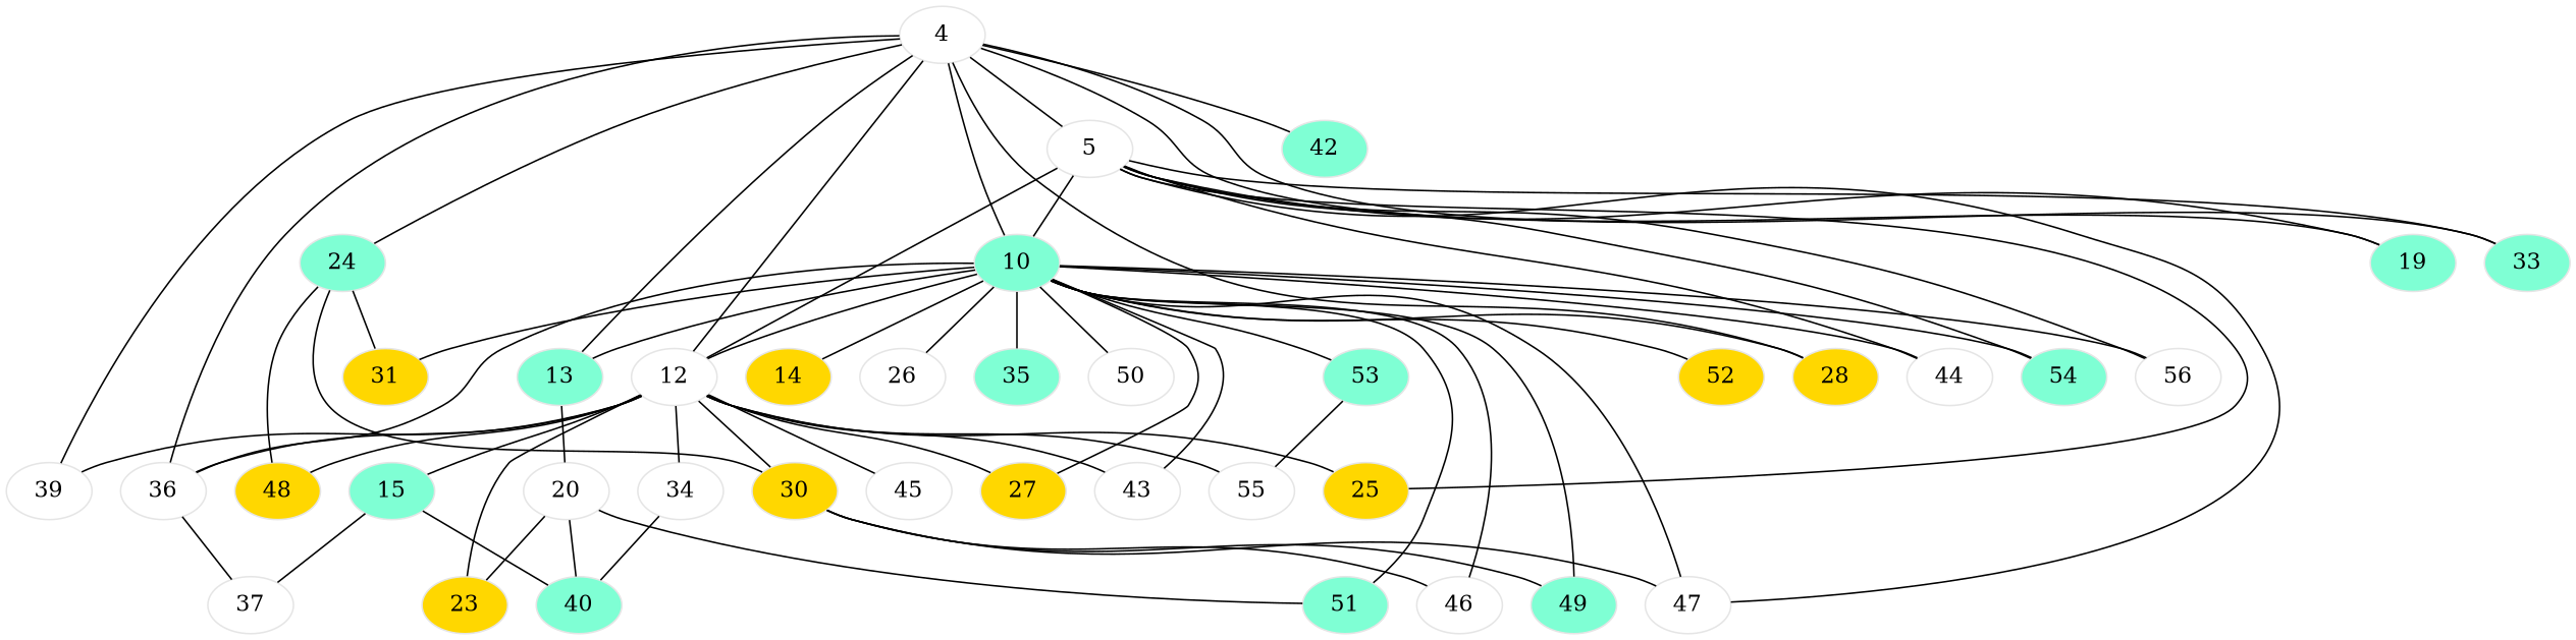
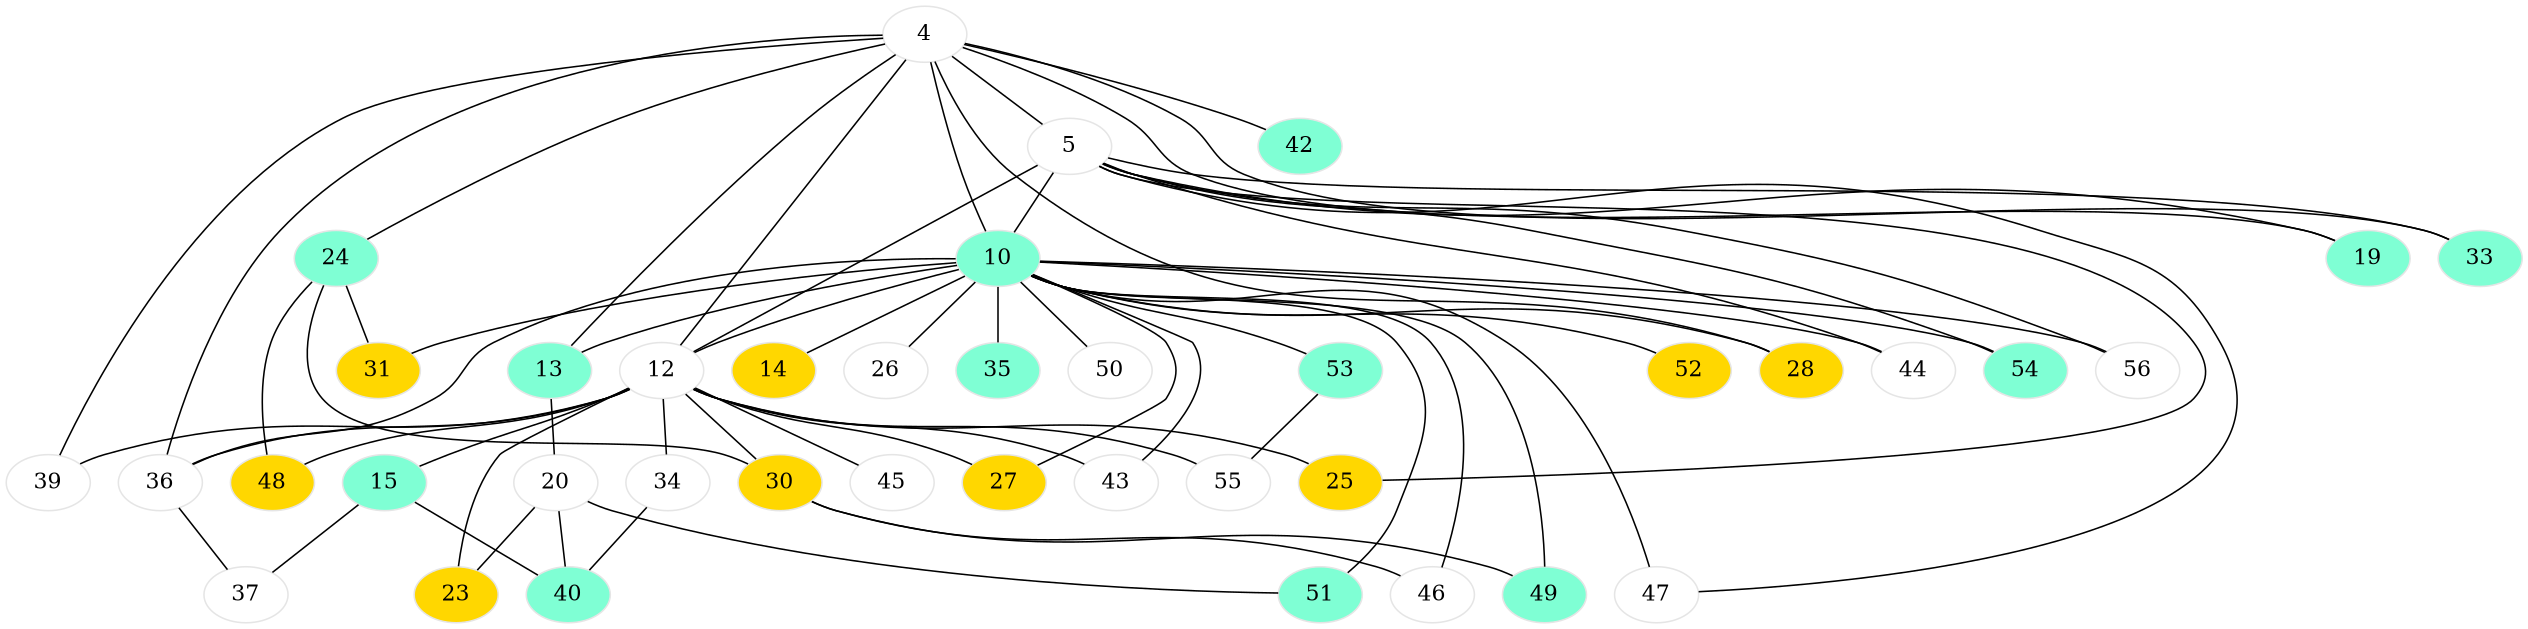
  graph {
    node [color=gray90 fillcolor=white style=filled]
    4 [super="+1"]
    5 [super="+2"]
    10 [fillcolor=aquamarine super="+8+6"]
    12 [super="+9"]
    13 [fillcolor=aquamarine]
    19 [fillcolor=aquamarine]
    24 [fillcolor=aquamarine]
    28 [fillcolor=gold]
    33 [fillcolor=aquamarine]
    36 [super="+22"]
    39
    42 [fillcolor=aquamarine]
    25 [fillcolor=gold]
    44
    47 [super="+41"]
    54 [fillcolor=aquamarine]
    56
    52 [fillcolor=gold super="+17+21"]
    14 [fillcolor=gold]
    26
    27 [fillcolor=gold]
    31 [fillcolor=gold]
    35 [fillcolor=aquamarine super="+18"]
    43
    46
    49 [fillcolor=aquamarine]
    50
    51 [fillcolor=aquamarine super="+11"]
    53 [fillcolor=aquamarine super="+38"]
    15 [fillcolor=aquamarine]
    23 [fillcolor=gold]
    30 [fillcolor=gold]
    34
    45 [super="+16"]
    48 [fillcolor=gold super="+32"]
    55
    20
    37
    40 [fillcolor=aquamarine super="+29"]
    4 -- 5 [weight=4]
    4 -- 10 [weight=8]
    4 -- 12 [weight=4]
    4 -- 13
    4 -- 19
    4 -- 24 [weight=2]
    4 -- 28
    4 -- 33
    4 -- 36
    4 -- 39
    4 -- 42 [weight=2]
    5 -- 10 [weight=8]
    5 -- 12 [weight=4]
    5 -- 19
    5 -- 33
    5 -- 25
    5 -- 44
    5 -- 47
    5 -- 54
    5 -- 56
    10 -- 12 [weight=9]
    10 -- 13
    10 -- 28
    10 -- 36
    10 -- 44
    10 -- 47
    10 -- 54
    10 -- 56
    10 -- 52 [weight=3]
    10 -- 14 [weight=2]
    10 -- 26 [weight=2]
    10 -- 27
    10 -- 31
    10 -- 35 [weight=3]
    10 -- 43
    10 -- 46
    10 -- 49
    10 -- 50 [weight=2]
    10 -- 51 [weight=3]
    10 -- 53 [weight=3]
    12 -- 36
    12 -- 39
    12 -- 25
    12 -- 27
    12 -- 43
    12 -- 15 [weight=2]
    12 -- 23
    12 -- 30
    12 -- 34
    12 -- 45 [weight=3]
    12 -- 48
    12 -- 55
    13 -- 20
    24 -- 31
    24 -- 30
    24 -- 48 [weight=2]
    36 -- 37
    53 -- 55
    15 -- 37
    15 -- 40
-   30 -- 47
    30 -- 46
    30 -- 49
    34 -- 40
    20 -- 51
    20 -- 23
    20 -- 40 [weight=2]
  }
